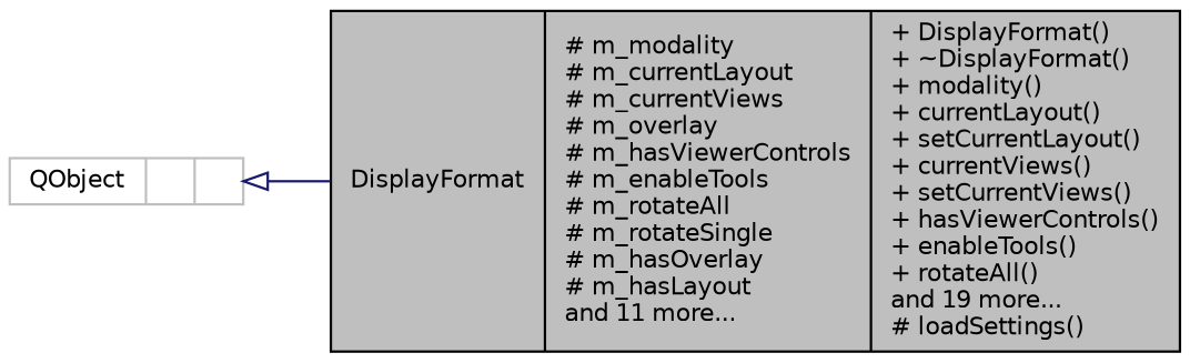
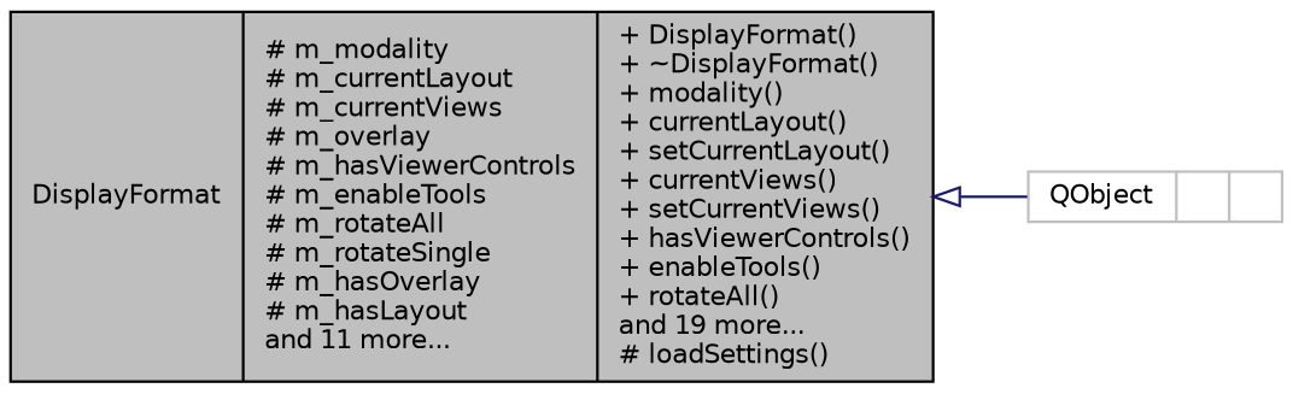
  digraph {
    rankdir=LR
    node [fontname=Helvetica fontsize=10 shape=record style=filled]
    n1 [color=black fillcolor=grey75 fontcolor=black height=0.2 label="{DisplayFormat\n|# m_modality\l# m_currentLayout\l# m_currentViews\l# m_overlay\l# m_hasViewerControls\l# m_enableTools\l# m_rotateAll\l# m_rotateSingle\l# m_hasOverlay\l# m_hasLayout\land 11 more...\l|+ DisplayFormat()\l+ ~DisplayFormat()\l+ modality()\l+ currentLayout()\l+ setCurrentLayout()\l+ currentViews()\l+ setCurrentViews()\l+ hasViewerControls()\l+ enableTools()\l+ rotateAll()\land 19 more...\l# loadSettings()\l}" width=0.4]
    n2 [color=grey75 fillcolor=white height=0.2 label="{QObject\n||}" width=0.4]
-   n2 -> n1 [arrowtail=onormal color=midnightblue dir=back fontname=Helvetica fontsize=10 labelfontname=Helvetica labelfontsize=10 style=solid]
+   n1 -> n2 [arrowtail=onormal color=midnightblue dir=back fontname=Helvetica fontsize=10 labelfontname=Helvetica labelfontsize=10 style=solid]
  }
